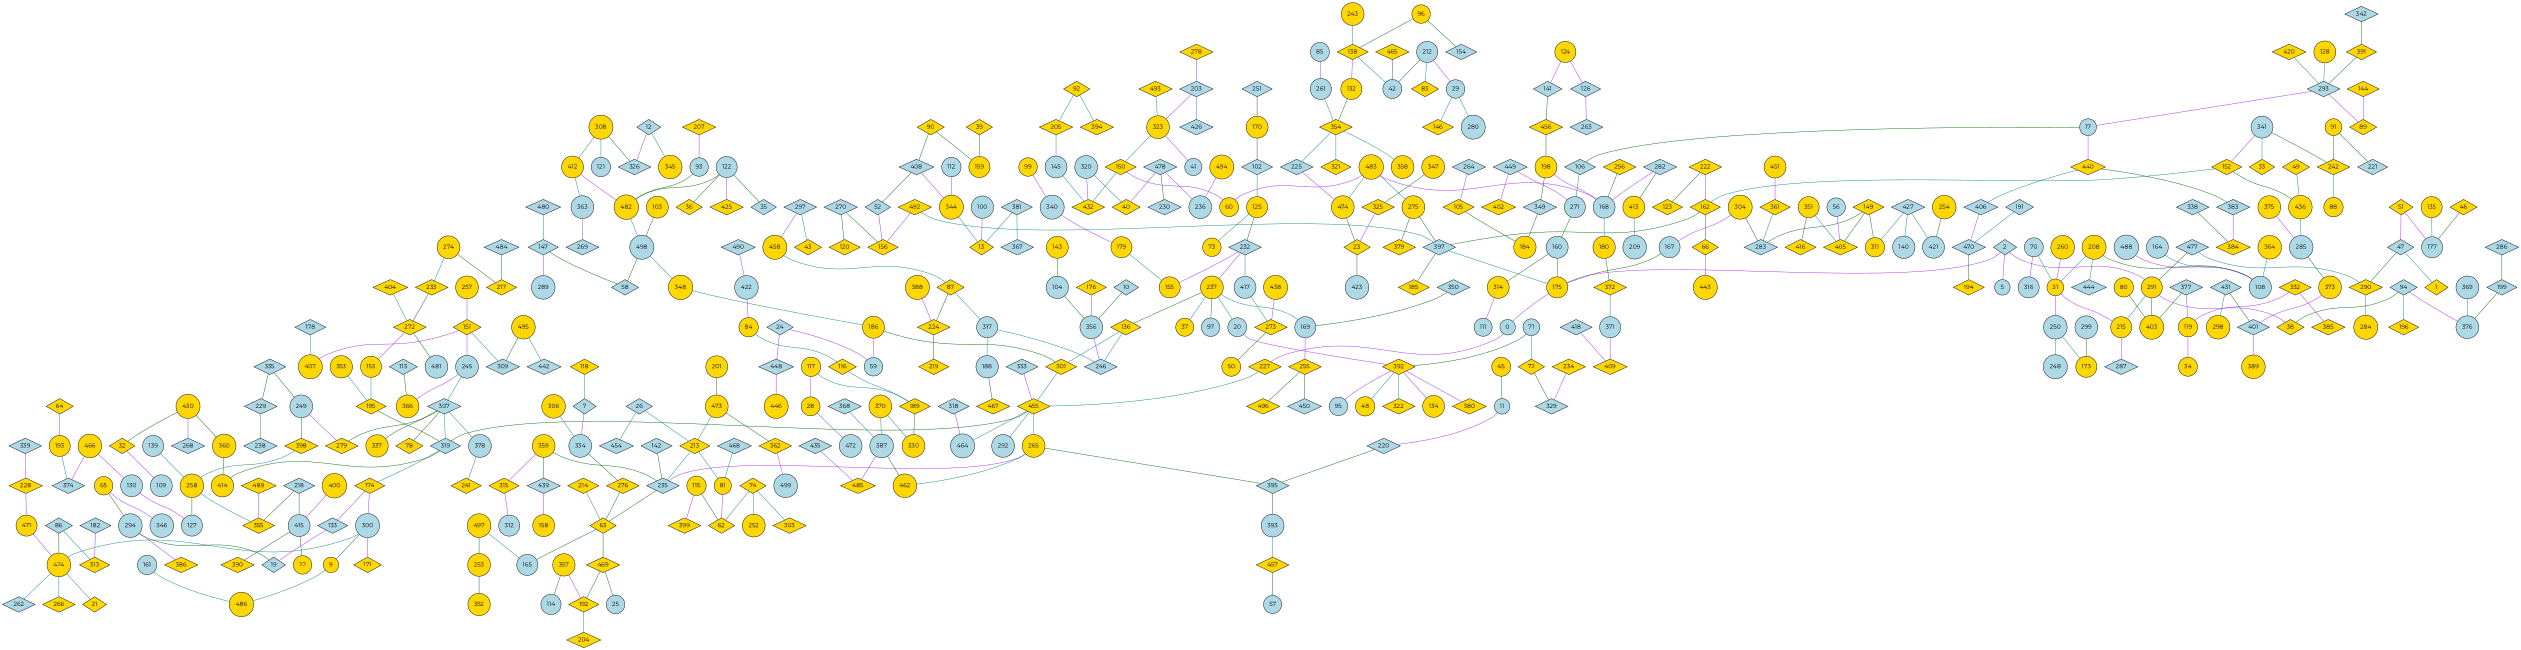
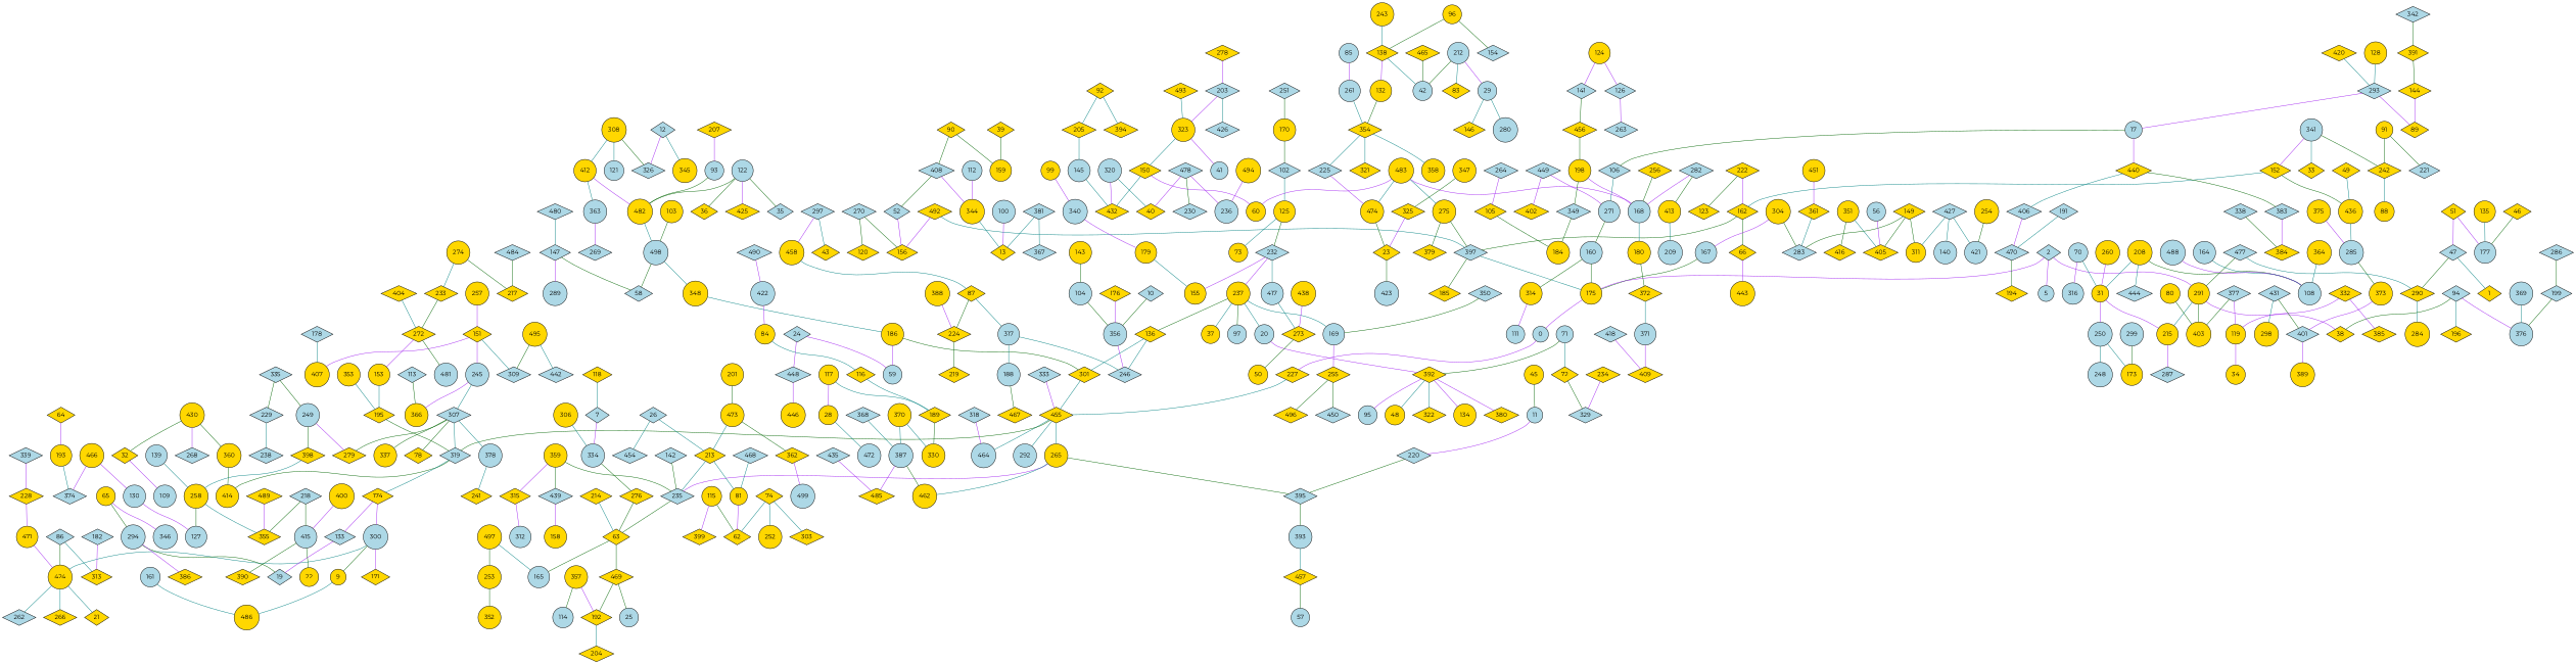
  graph {
    fontname=Montserrat
    node [fillcolor=gold fontname=Montserrat shape=diamond style=filled]
    edge [color=darkgreen fontname=Montserrat]
    0 [fillcolor=lightblue shape=circle]
    227
    455
    464 [fillcolor=lightblue shape=circle]
    319 [fillcolor=lightblue]
    292 [fillcolor=lightblue shape=circle]
    265 [shape=circle]
    175 [shape=circle]
    414 [shape=circle]
    174
    235 [fillcolor=lightblue]
    462 [shape=circle]
    395 [fillcolor=lightblue]
    397 [fillcolor=lightblue]
    185
    167 [fillcolor=lightblue shape=circle]
    2 [fillcolor=lightblue]
    291 [shape=circle]
    5 [fillcolor=lightblue shape=circle]
    215 [shape=circle]
    403 [shape=circle]
    38
    160 [fillcolor=lightblue shape=circle]
    314 [shape=circle]
    111 [fillcolor=lightblue shape=circle]
    333 [fillcolor=lightblue]
    301
    300 [fillcolor=lightblue shape=circle]
    133 [fillcolor=lightblue]
    63
    393 [fillcolor=lightblue shape=circle]
    492
    156
    275 [shape=circle]
    379
    162
    66
    443 [shape=circle]
    304 [shape=circle]
    283 [fillcolor=lightblue]
    287 [fillcolor=lightblue]
    271 [fillcolor=lightblue shape=circle]
    186 [shape=circle]
    59 [fillcolor=lightblue shape=circle]
    136
    246 [fillcolor=lightblue]
    318 [fillcolor=lightblue]
    307 [fillcolor=lightblue]
    78
    337 [shape=circle]
    378 [fillcolor=lightblue shape=circle]
    279
    241
    195
    9 [shape=circle]
    171
    424 [shape=circle]
    19 [fillcolor=lightblue]
    165 [fillcolor=lightblue shape=circle]
    469
    457
    483 [shape=circle]
    60 [shape=circle]
    168 [fillcolor=lightblue shape=circle]
    474 [shape=circle]
    180 [shape=circle]
    23
    222
    123
    152
    436 [shape=circle]
    285 [fillcolor=lightblue shape=circle]
    477 [fillcolor=lightblue]
    290
    284 [shape=circle]
    106 [fillcolor=lightblue]
    449 [fillcolor=lightblue]
    402
    348 [shape=circle]
    237 [shape=circle]
    20 [fillcolor=lightblue shape=circle]
    97 [fillcolor=lightblue shape=circle]
    37 [shape=circle]
    169 [fillcolor=lightblue shape=circle]
    392
    255
    245 [fillcolor=lightblue shape=circle]
    366 [shape=circle]
    153 [shape=circle]
    353 [shape=circle]
    360 [shape=circle]
    486 [shape=circle]
    266
    21
    262 [fillcolor=lightblue]
    359 [shape=circle]
    439 [fillcolor=lightblue]
    315
    158 [shape=circle]
    312 [fillcolor=lightblue shape=circle]
    142 [fillcolor=lightblue]
    25 [fillcolor=lightblue shape=circle]
    192
    213
    81 [shape=circle]
    62
    387 [fillcolor=lightblue shape=circle]
    485
    220 [fillcolor=lightblue]
    57 [fillcolor=lightblue shape=circle]
    270 [fillcolor=lightblue]
    120
    52 [fillcolor=lightblue]
    372
    423 [fillcolor=lightblue shape=circle]
    373 [shape=circle]
    341 [fillcolor=lightblue shape=circle]
    33
    242
    88 [shape=circle]
    149
    405
    311 [shape=circle]
    361
    31 [shape=circle]
    250 [fillcolor=lightblue shape=circle]
    248 [fillcolor=lightblue shape=circle]
    173 [shape=circle]
    80 [shape=circle]
    377 [fillcolor=lightblue]
    119 [shape=circle]
    34 [shape=circle]
    94 [fillcolor=lightblue]
    196
    376 [fillcolor=lightblue shape=circle]
    17 [fillcolor=lightblue shape=circle]
    440
    406 [fillcolor=lightblue]
    383 [fillcolor=lightblue]
    24 [fillcolor=lightblue]
    448 [fillcolor=lightblue]
    446 [shape=circle]
    498 [fillcolor=lightblue shape=circle]
    58 [fillcolor=lightblue]
    380
    95 [fillcolor=lightblue shape=circle]
    48 [shape=circle]
    322
    134 [shape=circle]
    450 [fillcolor=lightblue]
    496
    232 [fillcolor=lightblue]
    417 [fillcolor=lightblue shape=circle]
    155 [shape=circle]
    273
    356 [fillcolor=lightblue shape=circle]
    317 [fillcolor=lightblue shape=circle]
    188 [fillcolor=lightblue shape=circle]
    467
    151
    407 [shape=circle]
    309 [fillcolor=lightblue]
    249 [fillcolor=lightblue shape=circle]
    398
    258 [shape=circle]
    272
    481 [fillcolor=lightblue shape=circle]
    430 [shape=circle]
    32
    268 [fillcolor=lightblue]
    109 [fillcolor=lightblue shape=circle]
    214
    276
    204
    26 [fillcolor=lightblue]
    454 [fillcolor=lightblue]
    473 [shape=circle]
    362
    499 [fillcolor=lightblue shape=circle]
    368 [fillcolor=lightblue]
    370 [shape=circle]
    330 [shape=circle]
    11 [fillcolor=lightblue shape=circle]
    408 [fillcolor=lightblue]
    344 [shape=circle]
    13
    150
    432
    282 [fillcolor=lightblue]
    413 [shape=circle]
    209 [fillcolor=lightblue shape=circle]
    371 [fillcolor=lightblue shape=circle]
    256
    198 [shape=circle]
    349 [fillcolor=lightblue]
    184 [shape=circle]
    225 [fillcolor=lightblue]
    401 [fillcolor=lightblue]
    49
    451 [shape=circle]
    208 [shape=circle]
    444 [fillcolor=lightblue]
    108 [fillcolor=lightblue shape=circle]
    260 [shape=circle]
    70 [fillcolor=lightblue shape=circle]
    316 [fillcolor=lightblue shape=circle]
    47 [fillcolor=lightblue]
    1
    470 [fillcolor=lightblue]
    384
    293 [fillcolor=lightblue]
    89
    482 [shape=circle]
    103 [shape=circle]
    350 [fillcolor=lightblue]
    125 [shape=circle]
    73 [shape=circle]
    50 [shape=circle]
    176
    104 [fillcolor=lightblue shape=circle]
    10 [fillcolor=lightblue]
    87
    224
    219
    113 [fillcolor=lightblue]
    257 [shape=circle]
    335 [fillcolor=lightblue]
    229 [fillcolor=lightblue]
    238 [fillcolor=lightblue]
    127 [fillcolor=lightblue shape=circle]
    355
    404
    233
    86 [fillcolor=lightblue]
    313
    471 [shape=circle]
    294 [fillcolor=lightblue shape=circle]
    386
    497 [shape=circle]
    253 [shape=circle]
    352 [shape=circle]
    334 [fillcolor=lightblue shape=circle]
    468 [fillcolor=lightblue]
    201 [shape=circle]
    435 [fillcolor=lightblue]
    45 [shape=circle]
    90
    159 [shape=circle]
    323 [shape=circle]
    41 [fillcolor=lightblue shape=circle]
    409
    456
    354
    321
    358 [shape=circle]
    325
    375 [shape=circle]
    389 [shape=circle]
    91 [shape=circle]
    221 [fillcolor=lightblue]
    56 [fillcolor=lightblue shape=circle]
    351 [shape=circle]
    416
    427 [fillcolor=lightblue]
    140 [fillcolor=lightblue shape=circle]
    421 [fillcolor=lightblue shape=circle]
    332
    385
    199 [fillcolor=lightblue]
    369 [fillcolor=lightblue shape=circle]
    51
    177 [fillcolor=lightblue shape=circle]
    194
    420
    391
    128 [shape=circle]
    412 [shape=circle]
    363 [fillcolor=lightblue shape=circle]
    269 [fillcolor=lightblue]
    122 [fillcolor=lightblue shape=circle]
    36
    425
    35 [fillcolor=lightblue]
    93 [fillcolor=lightblue shape=circle]
    147 [fillcolor=lightblue]
    289 [fillcolor=lightblue shape=circle]
    71 [fillcolor=lightblue shape=circle]
    72
    329 [fillcolor=lightblue]
    102 [fillcolor=lightblue]
    179 [shape=circle]
    143 [shape=circle]
    458 [shape=circle]
    178 [fillcolor=lightblue]
    495 [shape=circle]
    442 [fillcolor=lightblue]
    274 [shape=circle]
    217
    161 [fillcolor=lightblue shape=circle]
    228
    65 [shape=circle]
    346 [fillcolor=lightblue shape=circle]
    7 [fillcolor=lightblue]
    306 [shape=circle]
    357 [shape=circle]
    114 [fillcolor=lightblue shape=circle]
    115 [shape=circle]
    399
    74
    252 [shape=circle]
    303
    189
    112 [fillcolor=lightblue shape=circle]
    320 [fillcolor=lightblue shape=circle]
    40
    145 [fillcolor=lightblue shape=circle]
    493
    203 [fillcolor=lightblue]
    426 [fillcolor=lightblue]
    141 [fillcolor=lightblue]
    132 [shape=circle]
    261 [fillcolor=lightblue shape=circle]
    347 [shape=circle]
    164 [fillcolor=lightblue shape=circle]
    364 [shape=circle]
    488 [fillcolor=lightblue shape=circle]
    299 [fillcolor=lightblue shape=circle]
    286 [fillcolor=lightblue]
    342 [fillcolor=lightblue]
    144
    308 [shape=circle]
    121 [fillcolor=lightblue shape=circle]
    326 [fillcolor=lightblue]
    207
    480 [fillcolor=lightblue]
    170 [shape=circle]
    438 [shape=circle]
    340 [fillcolor=lightblue shape=circle]
    297 [fillcolor=lightblue]
    43
    388 [shape=circle]
    139 [fillcolor=lightblue shape=circle]
    182 [fillcolor=lightblue]
    339 [fillcolor=lightblue]
    118
    116
    117 [shape=circle]
    28 [shape=circle]
    472 [fillcolor=lightblue shape=circle]
    39
    100 [fillcolor=lightblue shape=circle]
    381 [fillcolor=lightblue]
    367 [fillcolor=lightblue]
    205
    278
    124 [shape=circle]
    126 [fillcolor=lightblue]
    263 [fillcolor=lightblue]
    105
    138
    42 [fillcolor=lightblue shape=circle]
    85 [fillcolor=lightblue shape=circle]
    431 [fillcolor=lightblue]
    298 [shape=circle]
    254 [shape=circle]
    46
    135 [shape=circle]
    191 [fillcolor=lightblue]
    338 [fillcolor=lightblue]
    251 [fillcolor=lightblue]
    99 [shape=circle]
    130 [fillcolor=lightblue shape=circle]
    489
    218 [fillcolor=lightblue]
    415 [fillcolor=lightblue shape=circle]
    390
    22 [shape=circle]
    484 [fillcolor=lightblue]
    84 [shape=circle]
    478 [fillcolor=lightblue]
    236 [fillcolor=lightblue shape=circle]
    230 [fillcolor=lightblue]
    92
    394
    418 [fillcolor=lightblue]
    264 [fillcolor=lightblue]
    96 [shape=circle]
    154 [fillcolor=lightblue]
    243 [shape=circle]
    12 [fillcolor=lightblue]
    345 [shape=circle]
    234
    466 [shape=circle]
    374 [fillcolor=lightblue]
    422 [fillcolor=lightblue shape=circle]
    212 [fillcolor=lightblue shape=circle]
    29 [fillcolor=lightblue shape=circle]
    83
    146
    280 [fillcolor=lightblue shape=circle]
    465
    400 [shape=circle]
    490 [fillcolor=lightblue]
    494 [shape=circle]
    193 [shape=circle]
    64
    0 -- 227 [color=purple]
    227 -- 455 [color=teal]
    455 -- 464 [color=teal]
    455 -- 319
    455 -- 292 [color=teal]
    455 -- 265 [color=teal]
    319 -- 414
    319 -- 174 [color=teal]
    265 -- 235 [color=purple]
    265 -- 462 [color=teal]
    265 -- 395
    175 -- 0 [color=purple]
    174 -- 300 [color=purple]
    174 -- 133 [color=purple]
    235 -- 63
    395 -- 393
    397 -- 175 [color=teal]
    397 -- 185
    167 -- 175
    2 -- 175 [color=purple]
    2 -- 291 [color=purple]
    2 -- 5 [color=purple]
    291 -- 215 [color=teal]
    291 -- 403
    291 -- 38 [color=purple]
    215 -- 287 [color=purple]
    160 -- 175
    160 -- 314
    314 -- 111 [color=purple]
    333 -- 455 [color=purple]
    301 -- 455 [color=teal]
    300 -- 9
    300 -- 171 [color=purple]
    300 -- 424 [color=teal]
    133 -- 19 [color=purple]
    63 -- 165
    63 -- 469
    393 -- 457 [color=teal]
    492 -- 397 [color=teal]
    492 -- 156 [color=purple]
    275 -- 397
    275 -- 379
    162 -- 397
    162 -- 66
    66 -- 443 [color=purple]
    304 -- 167 [color=purple]
    304 -- 283
    271 -- 160
    186 -- 301
    186 -- 59 [color=purple]
    136 -- 301 [color=teal]
    136 -- 246 [color=teal]
    318 -- 464 [color=purple]
    307 -- 319 [color=teal]
    307 -- 78
    307 -- 337
    307 -- 378 [color=teal]
    307 -- 279
    378 -- 241 [color=teal]
    195 -- 319
    9 -- 486 [color=teal]
    424 -- 266 [color=teal]
    424 -- 21 [color=teal]
    424 -- 262 [color=teal]
    469 -- 25
    469 -- 192
    457 -- 57
    483 -- 275 [color=teal]
    483 -- 60 [color=purple]
    483 -- 168 [color=purple]
    483 -- 474 [color=teal]
    168 -- 180 [color=teal]
    474 -- 23
    180 -- 372
    23 -- 423
    222 -- 162 [color=purple]
    222 -- 123
    152 -- 162 [color=teal]
    152 -- 436
    436 -- 285 [color=teal]
    285 -- 373
    477 -- 291
    477 -- 290 [color=teal]
    290 -- 284 [color=teal]
    106 -- 271 [color=teal]
    449 -- 271 [color=purple]
    449 -- 402 [color=purple]
    348 -- 186 [color=teal]
    237 -- 136
    237 -- 20 [color=teal]
    237 -- 97
    237 -- 37 [color=teal]
    237 -- 169 [color=teal]
    20 -- 392 [color=purple]
    169 -- 255 [color=purple]
    392 -- 380 [color=purple]
    392 -- 95 [color=purple]
    392 -- 48 [color=teal]
    392 -- 322 [color=teal]
    392 -- 134 [color=purple]
    255 -- 450
    255 -- 496
    245 -- 307 [color=teal]
    245 -- 366 [color=purple]
    153 -- 195 [color=teal]
    353 -- 195 [color=teal]
    360 -- 414
    359 -- 235
    359 -- 439
    359 -- 315 [color=purple]
    439 -- 158 [color=purple]
    315 -- 312 [color=purple]
    142 -- 235
    192 -- 204 [color=teal]
    213 -- 235 [color=teal]
    213 -- 81 [color=teal]
    81 -- 62 [color=purple]
    387 -- 462
    387 -- 485 [color=purple]
    220 -- 395
    270 -- 156
    270 -- 120
    52 -- 156 [color=purple]
    372 -- 371 [color=teal]
    373 -- 401 [color=purple]
    341 -- 152 [color=purple]
    341 -- 33 [color=teal]
    341 -- 242
    242 -- 88 [color=teal]
    149 -- 283
    149 -- 405
    149 -- 311
    361 -- 283 [color=teal]
    31 -- 215 [color=purple]
    31 -- 250 [color=purple]
    250 -- 248 [color=teal]
    250 -- 173 [color=teal]
    80 -- 403
    377 -- 403
    377 -- 119 [color=purple]
    119 -- 34 [color=purple]
    94 -- 38
    94 -- 196 [color=teal]
    94 -- 376 [color=purple]
    17 -- 106
    17 -- 440 [color=purple]
    440 -- 406 [color=teal]
    440 -- 383
    406 -- 470 [color=purple]
    383 -- 384 [color=purple]
    24 -- 59 [color=purple]
    24 -- 448 [color=purple]
    448 -- 446 [color=purple]
    498 -- 348 [color=teal]
    498 -- 58
    232 -- 237 [color=purple]
    232 -- 417 [color=teal]
    232 -- 155 [color=purple]
    417 -- 273 [color=teal]
    273 -- 50
    356 -- 246 [color=purple]
    317 -- 246 [color=teal]
    317 -- 188 [color=teal]
    188 -- 467
    151 -- 245 [color=purple]
    151 -- 407 [color=purple]
    151 -- 309 [color=teal]
    249 -- 279 [color=purple]
    249 -- 398
    398 -- 258 [color=teal]
    258 -- 127
    258 -- 355 [color=teal]
    272 -- 153 [color=purple]
    272 -- 481
    430 -- 360
    430 -- 32
    430 -- 268 [color=purple]
    32 -- 109 [color=purple]
    214 -- 63 [color=teal]
    276 -- 63
    26 -- 213 [color=teal]
    26 -- 454 [color=teal]
    473 -- 213 [color=teal]
    473 -- 362
    362 -- 499 [color=purple]
    368 -- 387 [color=teal]
    370 -- 387 [color=teal]
    370 -- 330 [color=teal]
    11 -- 220 [color=purple]
    408 -- 52
    408 -- 344 [color=purple]
    344 -- 13 [color=teal]
    150 -- 60 [color=purple]
    150 -- 432 [color=teal]
    282 -- 168 [color=purple]
    282 -- 413
    413 -- 209 [color=teal]
    371 -- 409 [color=purple]
    256 -- 168
    198 -- 168 [color=purple]
    198 -- 349
    349 -- 184
    225 -- 474 [color=purple]
    401 -- 389 [color=purple]
    49 -- 436 [color=teal]
    451 -- 361 [color=purple]
    208 -- 31 [color=teal]
    208 -- 444 [color=teal]
    208 -- 108
    260 -- 31 [color=purple]
    70 -- 31 [color=teal]
    70 -- 316 [color=purple]
    47 -- 290
    47 -- 1 [color=teal]
    470 -- 194
    293 -- 17 [color=purple]
    293 -- 89 [color=purple]
    482 -- 498 [color=teal]
    103 -- 498
    350 -- 169
    125 -- 232
    125 -- 73 [color=teal]
    176 -- 356 [color=purple]
    104 -- 356
    10 -- 356
    87 -- 317 [color=teal]
    87 -- 224
    224 -- 219
    113 -- 366
    257 -- 151 [color=purple]
    335 -- 249
    335 -- 229
    229 -- 238 [color=teal]
    404 -- 272 [color=teal]
    233 -- 272
    86 -- 424
    86 -- 313 [color=teal]
    471 -- 424 [color=purple]
    294 -- 19
    294 -- 386 [color=purple]
    497 -- 165 [color=teal]
    497 -- 253
    253 -- 352
    334 -- 276
    468 -- 81 [color=teal]
    201 -- 473
    435 -- 485 [color=purple]
    45 -- 11
    90 -- 408
    90 -- 159
    323 -- 150 [color=teal]
    323 -- 41 [color=purple]
    456 -- 198
    354 -- 225 [color=teal]
    354 -- 321 [color=teal]
    354 -- 358 [color=teal]
    325 -- 23 [color=purple]
    375 -- 285 [color=purple]
    91 -- 242
    91 -- 221
    56 -- 405 [color=purple]
    351 -- 405 [color=teal]
    351 -- 416
    427 -- 311 [color=teal]
    427 -- 140 [color=teal]
    427 -- 421 [color=teal]
    332 -- 119 [color=purple]
    332 -- 385 [color=purple]
    199 -- 376
    369 -- 376 [color=teal]
    51 -- 47 [color=purple]
    51 -- 177 [color=purple]
    420 -- 293 [color=teal]
-   391 -- 293
+   391 -- 144
    128 -- 293 [color=teal]
    412 -- 482 [color=purple]
    412 -- 363 [color=teal]
    363 -- 269 [color=purple]
    122 -- 482
    122 -- 36
    122 -- 425 [color=purple]
    122 -- 35
    93 -- 482
    147 -- 58
    147 -- 289 [color=purple]
    71 -- 392
    71 -- 72 [color=teal]
    72 -- 329
    102 -- 125 [color=teal]
    179 -- 155 [color=teal]
    143 -- 104
    458 -- 87 [color=teal]
    178 -- 407 [color=teal]
    495 -- 309
    495 -- 442 [color=teal]
    274 -- 233 [color=teal]
    274 -- 217
    161 -- 486 [color=teal]
    228 -- 471 [color=purple]
    65 -- 294
    65 -- 346 [color=purple]
    7 -- 334 [color=purple]
    306 -- 334 [color=teal]
    357 -- 192 [color=purple]
    357 -- 114
    115 -- 62
    115 -- 399 [color=purple]
    74 -- 62 [color=teal]
    74 -- 252 [color=teal]
    74 -- 303 [color=teal]
    189 -- 330
    112 -- 344 [color=purple]
    320 -- 432 [color=purple]
    320 -- 40 [color=teal]
    145 -- 432 [color=teal]
    493 -- 323 [color=teal]
    203 -- 323 [color=purple]
    203 -- 426 [color=teal]
    141 -- 456
    132 -- 354
    261 -- 354 [color=teal]
    347 -- 325
    164 -- 108 [color=teal]
    364 -- 108 [color=teal]
    488 -- 108 [color=purple]
    299 -- 173
    286 -- 199
    342 -- 391
    144 -- 89 [color=purple]
    308 -- 412 [color=teal]
    308 -- 121 [color=teal]
    308 -- 326
    207 -- 93 [color=purple]
    480 -- 147 [color=teal]
    170 -- 102
    438 -- 273 [color=purple]
    340 -- 179 [color=purple]
    297 -- 458 [color=purple]
    297 -- 43 [color=teal]
    388 -- 224 [color=purple]
    139 -- 258 [color=teal]
    182 -- 313 [color=purple]
    339 -- 228 [color=purple]
    118 -- 7 [color=teal]
    116 -- 189 [color=teal]
    117 -- 189 [color=teal]
    117 -- 28 [color=purple]
    28 -- 472 [color=teal]
    39 -- 159
    100 -- 13 [color=purple]
    381 -- 13 [color=teal]
    381 -- 367 [color=teal]
    205 -- 145 [color=teal]
    278 -- 203 [color=purple]
    124 -- 141 [color=purple]
    124 -- 126 [color=purple]
    126 -- 263 [color=purple]
    105 -- 184
    138 -- 132 [color=purple]
    138 -- 42 [color=teal]
    85 -- 261 [color=purple]
    431 -- 401
    431 -- 298 [color=teal]
    254 -- 421
    46 -- 177
    135 -- 177 [color=teal]
    191 -- 470 [color=teal]
    338 -- 384
    251 -- 170
    99 -- 340 [color=purple]
    130 -- 127 [color=purple]
    489 -- 355 [color=purple]
    218 -- 355
    218 -- 415
    415 -- 390
    415 -- 22
    484 -- 217
    84 -- 116 [color=teal]
    478 -- 40 [color=purple]
    478 -- 236 [color=purple]
    478 -- 230
    92 -- 205 [color=teal]
    92 -- 394 [color=teal]
    418 -- 409 [color=purple]
    264 -- 105 [color=purple]
    96 -- 138
    96 -- 154
    243 -- 138 [color=teal]
    12 -- 326 [color=purple]
    12 -- 345 [color=teal]
    234 -- 329 [color=purple]
    466 -- 130 [color=purple]
    466 -- 374 [color=purple]
    422 -- 84 [color=purple]
    212 -- 42
    212 -- 29 [color=purple]
    212 -- 83 [color=teal]
    29 -- 146 [color=teal]
    29 -- 280 [color=teal]
    465 -- 42
    400 -- 415 [color=purple]
    490 -- 422 [color=purple]
    494 -- 236 [color=purple]
    193 -- 374 [color=teal]
    64 -- 193 [color=purple]
  }
